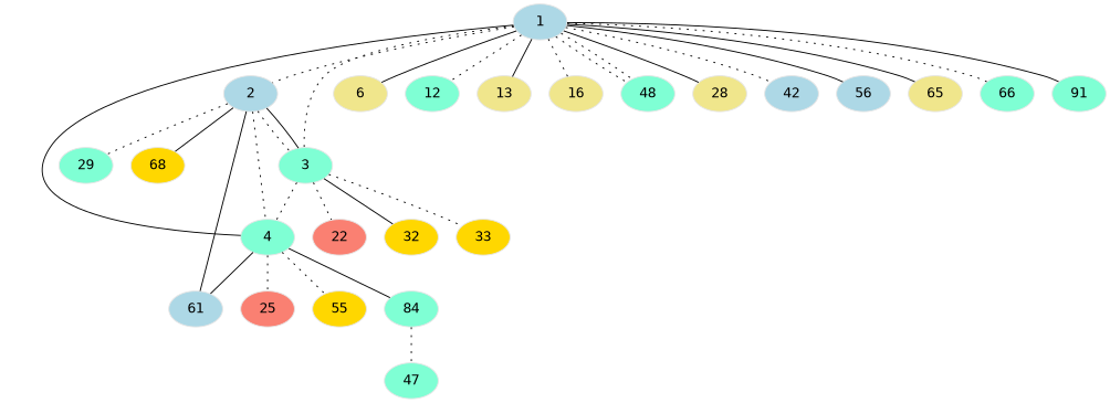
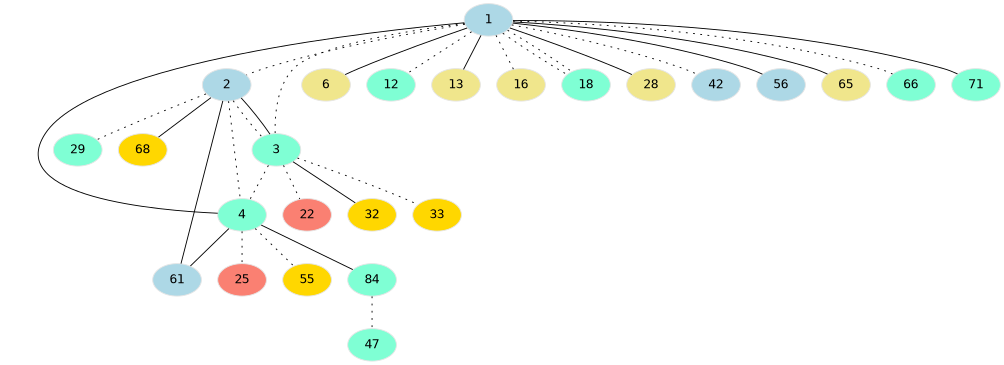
  graph {
    fontname="DejaVu Sans Mono"
    node [color=gray90 fillcolor=aquamarine fontname="DejaVu Sans Mono" style=filled]
    edge [fontname="DejaVu Sans Mono" style=dotted]
    1 [fillcolor=lightblue super="+37"]
    2 [fillcolor=lightblue super="+14"]
    3 [super="+11+40+9+46+81+87+49+5+44+15"]
    4 [super="+19+7"]
    6 [fillcolor=khaki]
    12
    13 [fillcolor=khaki super="+30"]
    16 [fillcolor=khaki]
-   18 [super="+57" label=48]
+   18 [super="+57"]
    28 [fillcolor=khaki]
    42 [fillcolor=lightblue]
    56 [fillcolor=lightblue]
    65 [fillcolor=khaki super="+85"]
    66
-   71 [label=91]
+   71
    29 [super="+62"]
    61 [fillcolor=lightblue super="+79"]
    68 [fillcolor=gold]
    22 [fillcolor=salmon]
    32 [fillcolor=gold]
    33 [fillcolor=gold]
    25 [fillcolor=salmon]
    55 [fillcolor=gold]
    84
    47
    1 -- 2 [weight=2]
    1 -- 3 [weight=4]
    1 -- 4 [style=solid]
    1 -- 6 [style=solid]
    1 -- 12
    1 -- 13 [style=solid]
    1 -- 16
    1 -- 18 [weight=2]
    1 -- 18
    1 -- 28 [style=solid]
    1 -- 42
    1 -- 56 [style=solid]
    1 -- 65 [style=solid]
    1 -- 66
    1 -- 71 [style=solid]
    2 -- 3 [weight=3]
    2 -- 3 [style=solid]
    2 -- 4
    2 -- 29
    2 -- 61 [style=solid]
    2 -- 68 [style=solid]
    3 -- 4 [weight=2]
    3 -- 22
    3 -- 32 [style=solid]
    3 -- 33
    4 -- 61 [style=solid]
    4 -- 25
    4 -- 55
    4 -- 84 [style=solid]
    84 -- 47
  }
